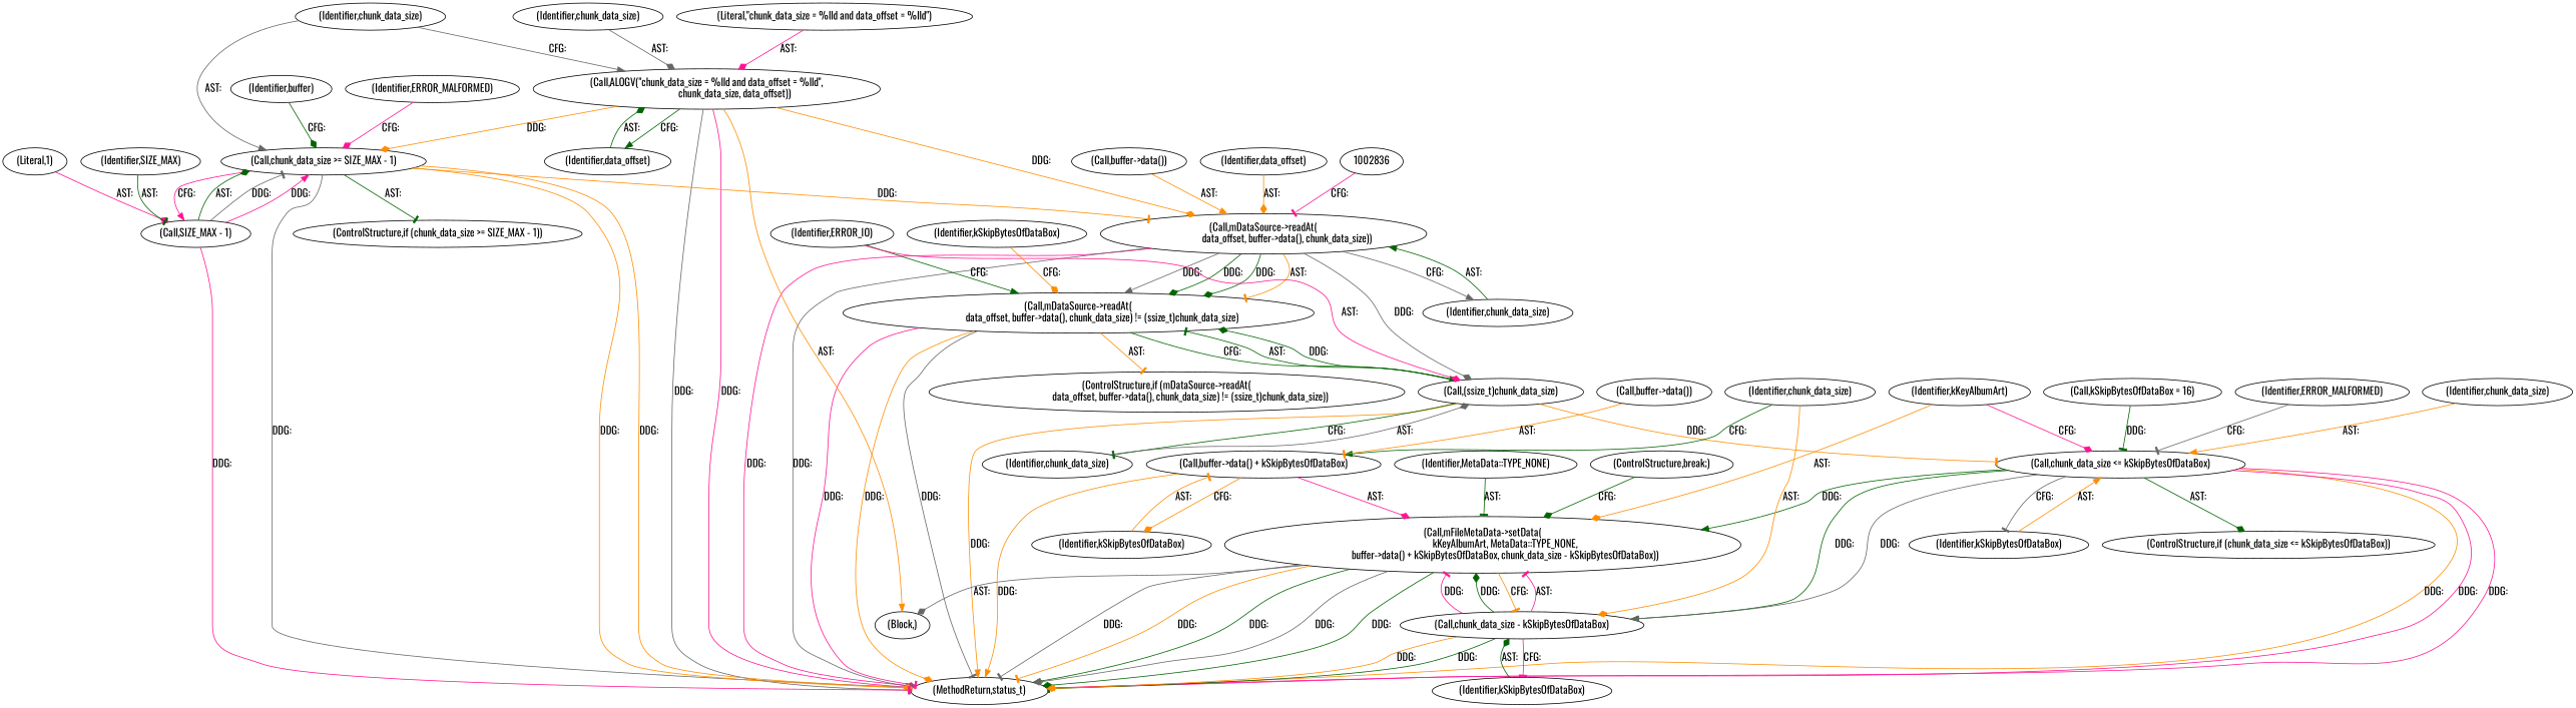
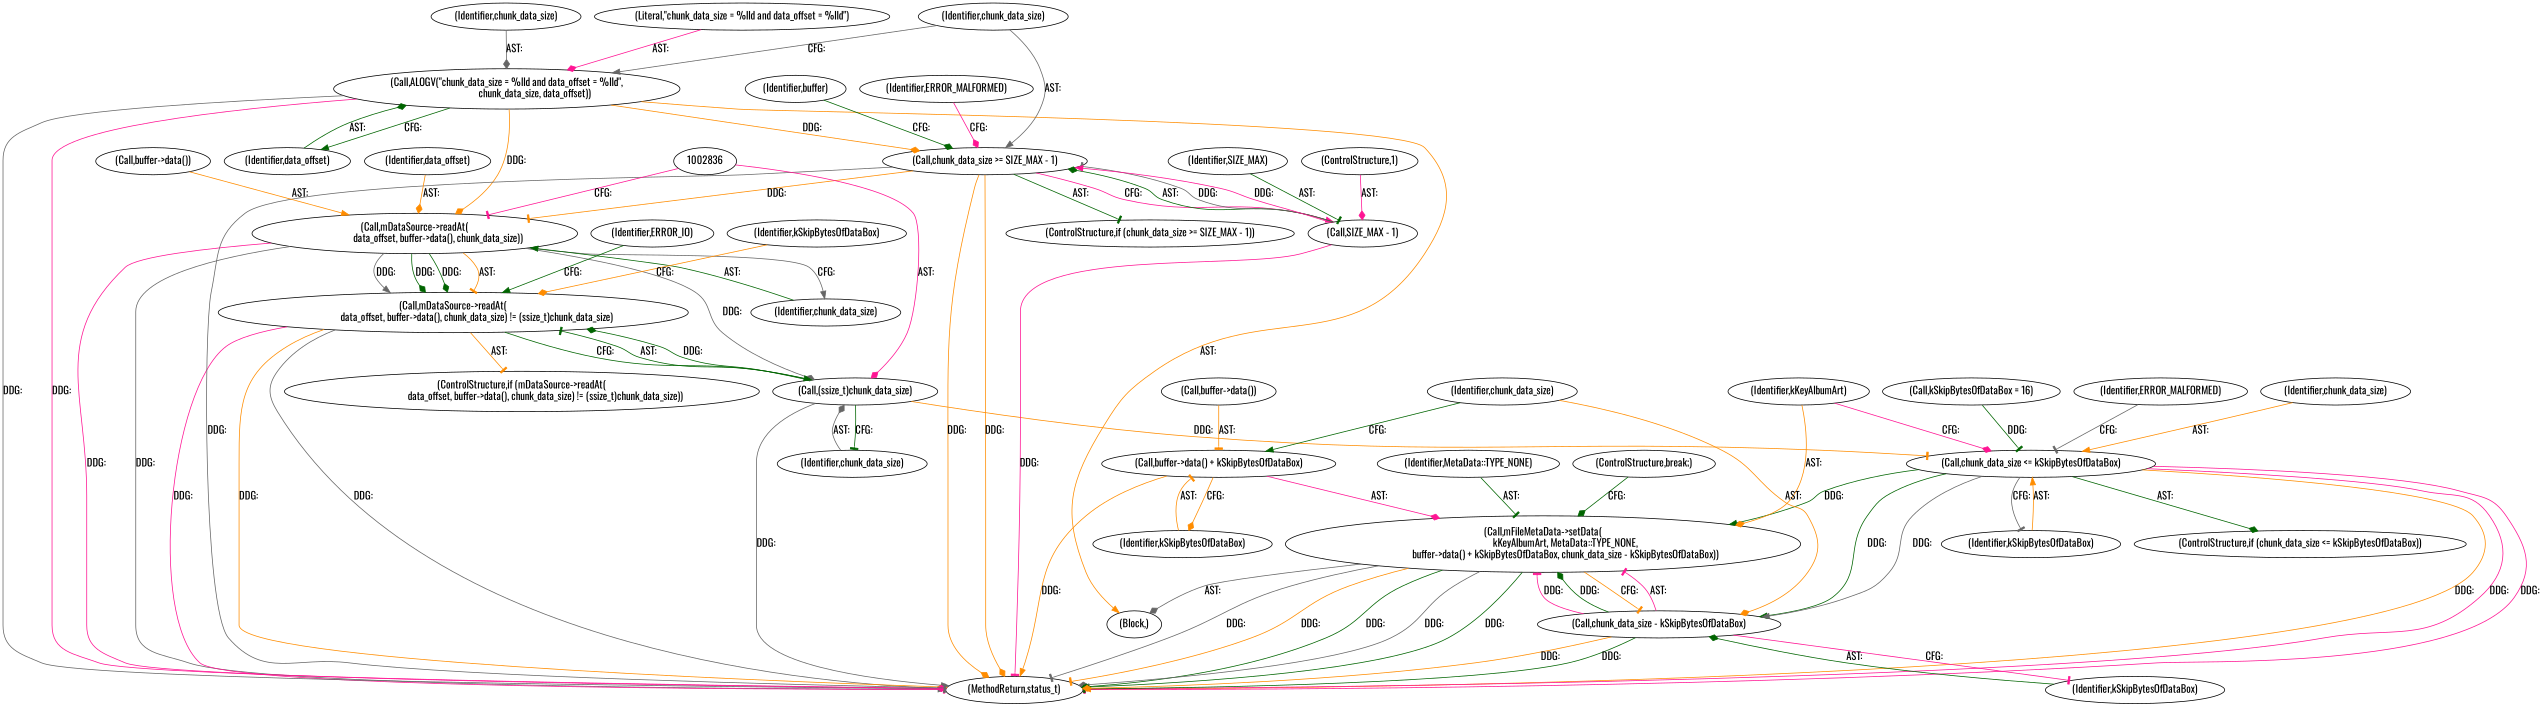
  digraph {
    fontname=Oswald
    node [fontname=Oswald]
    edge [arrowhead=diamond color=darkorange fontname=Oswald]
    n1 [label="(Call,mDataSource->readAt(\n                     data_offset, buffer->data(), chunk_data_size))"]
    n2 [label="(Call,mDataSource->readAt(\n                     data_offset, buffer->data(), chunk_data_size) != (ssize_t)chunk_data_size)"]
    n3 [label="(Call,(ssize_t)chunk_data_size)"]
    n4 [label="(MethodReturn,status_t)"]
    n5 [label="(Identifier,chunk_data_size)"]
    n6 [label="(ControlStructure,if (mDataSource->readAt(\n                     data_offset, buffer->data(), chunk_data_size) != (ssize_t)chunk_data_size))"]
    n7 [label="(Call,chunk_data_size <= kSkipBytesOfDataBox)"]
    n8 [label="(Identifier,chunk_data_size)"]
    n9 [label="(Call,ALOGV(\"chunk_data_size = %lld and data_offset = %lld\",\n                         chunk_data_size, data_offset))"]
    n10 [label="(Call,chunk_data_size >= SIZE_MAX - 1)"]
    n11 [label="(Block,)"]
    n12 [label="(Identifier,data_offset)"]
    n13 [label="(Call,SIZE_MAX - 1)"]
    n14 [label="(ControlStructure,if (chunk_data_size >= SIZE_MAX - 1))"]
-   n15 [label="(Literal,1)"]
+   n15 [label="(ControlStructure,1)"]
    n16 [label="(Call,mFileMetaData->setData(\n                    kKeyAlbumArt, MetaData::TYPE_NONE,\n                    buffer->data() + kSkipBytesOfDataBox, chunk_data_size - kSkipBytesOfDataBox))"]
    n17 [label="(Call,chunk_data_size - kSkipBytesOfDataBox)"]
    n18 [label="(Identifier,kSkipBytesOfDataBox)"]
    n19 [label="(ControlStructure,if (chunk_data_size <= kSkipBytesOfDataBox))"]
    n20 [label="(Call,buffer->data() + kSkipBytesOfDataBox)"]
    n21 [label="(Identifier,kSkipBytesOfDataBox)"]
    n22 [label="(Identifier,kSkipBytesOfDataBox)"]
    n23 [label="(Identifier,ERROR_MALFORMED)"]
    n24 [label="(Identifier,kKeyAlbumArt)"]
    n25 [label="(Call,buffer->data())"]
    n26 [label="(Identifier,chunk_data_size)"]
    n27 [label="(ControlStructure,break;)"]
    n28 [label="(Identifier,chunk_data_size)"]
    n29 [label="(Identifier,chunk_data_size)"]
    n30 [label="(Call,buffer->data())"]
    n31 [label="(Identifier,chunk_data_size)"]
    n32 [label="(Identifier,SIZE_MAX)"]
    n33 [label="(Call,kSkipBytesOfDataBox = 16)"]
    n34 [label="(Identifier,ERROR_IO)"]
    n35 [label="(Literal,\"chunk_data_size = %lld and data_offset = %lld\")"]
    n36 [label="(Identifier,buffer)"]
    n37 [label="(Identifier,MetaData::TYPE_NONE)"]
    n38 [label="(Identifier,ERROR_MALFORMED)"]
    n39 [label="(Identifier,kSkipBytesOfDataBox)"]
    n40 [label="(Identifier,data_offset)"]
    1002836
    n1 -> n2 [arrowhead=tee label="AST: "]
    n1 -> n2 [arrowhead=normal color=gray40 label="DDG: "]
    n1 -> n2 [color=darkgreen label="DDG: "]
    n1 -> n2 [color=darkgreen label="DDG: "]
    n1 -> n3 [color=gray40 label="DDG: "]
    n1 -> n4 [color=deeppink label="DDG: "]
    n1 -> n4 [arrowhead=normal color=gray40 label="DDG: "]
    n1 -> n5 [arrowhead=normal color=gray40 label="CFG: "]
    n2 -> n3 [arrowhead=normal color=darkgreen label="CFG: "]
    n2 -> n4 [arrowhead=tee color=gray40 label="DDG: "]
    n2 -> n4 [arrowhead=tee color=deeppink label="DDG: "]
    n2 -> n4 [label="DDG: "]
    n2 -> n6 [arrowhead=tee label="AST: "]
    n3 -> n2 [arrowhead=tee color=darkgreen label="AST: "]
    n3 -> n2 [color=darkgreen label="DDG: "]
-   n3 -> n4 [arrowhead=normal label="DDG: "]
+   n3 -> n4 [arrowhead=normal color=gray40 label="DDG: "]
    n3 -> n7 [arrowhead=tee label="DDG: "]
    n3 -> n8 [arrowhead=tee color=darkgreen label="CFG: "]
    n5 -> n1 [arrowhead=normal color=darkgreen label="AST: "]
    n7 -> n4 [arrowhead=normal label="DDG: "]
    n7 -> n4 [arrowhead=tee color=deeppink label="DDG: "]
    n7 -> n4 [arrowhead=tee color=deeppink label="DDG: "]
    n7 -> n16 [arrowhead=normal color=darkgreen label="DDG: "]
    n7 -> n17 [arrowhead=normal color=darkgreen label="DDG: "]
    n7 -> n17 [arrowhead=normal color=gray40 label="DDG: "]
    n7 -> n18 [arrowhead=tee color=gray40 label="CFG: "]
    n7 -> n19 [color=darkgreen label="AST: "]
    n8 -> n3 [color=gray40 label="AST: "]
    n9 -> n1 [label="DDG: "]
    n9 -> n4 [arrowhead=tee color=gray40 label="DDG: "]
    n9 -> n4 [color=deeppink label="DDG: "]
    n9 -> n10 [label="DDG: "]
    n9 -> n11 [arrowhead=normal label="AST: "]
    n9 -> n12 [arrowhead=normal color=darkgreen label="CFG: "]
    n10 -> n1 [arrowhead=tee label="DDG: "]
    n10 -> n4 [arrowhead=tee color=gray40 label="DDG: "]
    n10 -> n4 [label="DDG: "]
    n10 -> n4 [label="DDG: "]
    n10 -> n13 [arrowhead=normal color=deeppink label="CFG: "]
    n10 -> n14 [arrowhead=tee color=darkgreen label="AST: "]
    n12 -> n9 [color=darkgreen label="AST: "]
    n13 -> n4 [arrowhead=tee color=deeppink label="DDG: "]
    n13 -> n10 [color=darkgreen label="AST: "]
    n13 -> n10 [arrowhead=tee color=gray40 label="DDG: "]
    n13 -> n10 [arrowhead=normal color=deeppink label="DDG: "]
    n15 -> n13 [color=deeppink label="AST: "]
    n16 -> n4 [arrowhead=tee color=gray40 label="DDG: "]
    n16 -> n4 [arrowhead=tee label="DDG: "]
    n16 -> n4 [arrowhead=normal color=darkgreen label="DDG: "]
    n16 -> n4 [color=gray40 label="DDG: "]
    n16 -> n4 [color=darkgreen label="DDG: "]
    n16 -> n11 [color=gray40 label="AST: "]
    n16 -> n17 [arrowhead=tee label="CFG: "]
    n17 -> n4 [arrowhead=tee color=darkgreen label="DDG: "]
    n17 -> n4 [label="DDG: "]
    n17 -> n16 [arrowhead=tee color=deeppink label="AST: "]
    n17 -> n16 [arrowhead=tee color=deeppink label="DDG: "]
    n17 -> n16 [color=darkgreen label="DDG: "]
    n17 -> n22 [arrowhead=tee color=deeppink label="CFG: "]
    n18 -> n7 [arrowhead=normal label="AST: "]
    n20 -> n4 [arrowhead=normal label="DDG: "]
    n20 -> n16 [color=deeppink label="AST: "]
    n20 -> n21 [label="CFG: "]
    n21 -> n20 [arrowhead=tee label="AST: "]
    n22 -> n17 [color=darkgreen label="AST: "]
    n23 -> n7 [arrowhead=tee color=gray40 label="CFG: "]
    n24 -> n7 [color=deeppink label="CFG: "]
    n24 -> n16 [label="AST: "]
    n25 -> n1 [arrowhead=normal label="AST: "]
    n26 -> n9 [arrowhead=normal color=gray40 label="CFG: "]
    n26 -> n10 [arrowhead=normal color=gray40 label="AST: "]
    n27 -> n16 [color=darkgreen label="CFG: "]
    n28 -> n17 [label="AST: "]
    n28 -> n20 [arrowhead=normal color=darkgreen label="CFG: "]
    n29 -> n7 [arrowhead=normal label="AST: "]
    n30 -> n20 [arrowhead=tee label="AST: "]
    n31 -> n9 [color=gray40 label="AST: "]
    n32 -> n13 [arrowhead=tee color=darkgreen label="AST: "]
    n33 -> n7 [arrowhead=tee color=darkgreen label="DDG: "]
    n34 -> n2 [arrowhead=normal color=darkgreen label="CFG: "]
    n35 -> n9 [color=deeppink label="AST: "]
    n36 -> n10 [color=darkgreen label="CFG: "]
    n37 -> n16 [arrowhead=tee color=darkgreen label="AST: "]
    n38 -> n10 [color=deeppink label="CFG: "]
    n39 -> n2 [label="CFG: "]
    n40 -> n1 [label="AST: "]
    1002836 -> n1 [arrowhead=tee color=deeppink label="CFG: "]
-   n34 -> n3 [color=deeppink label="AST: "]
+   1002836 -> n3 [color=deeppink label="AST: "]
  }
